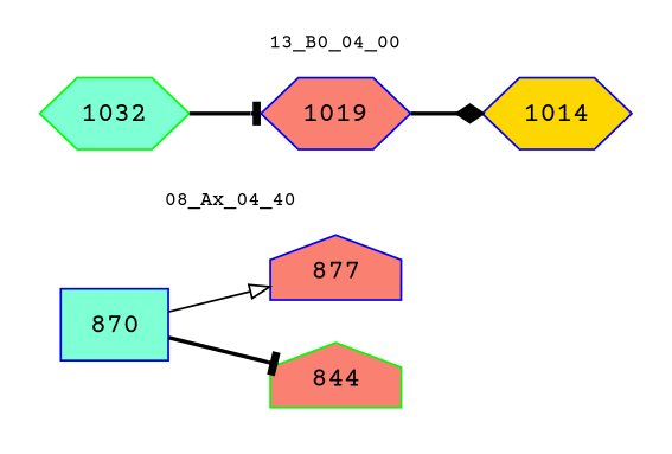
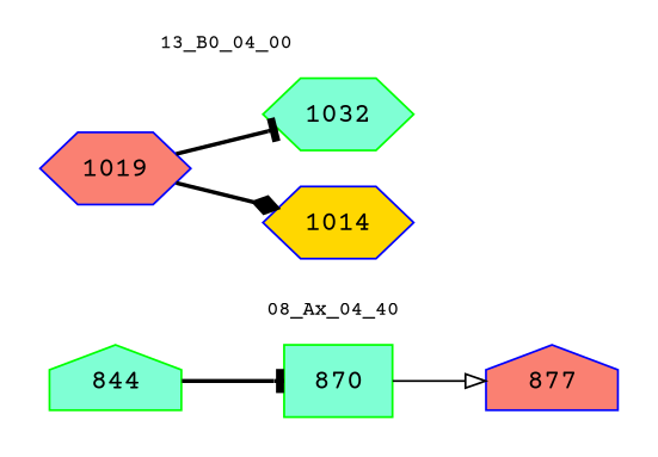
  digraph {
    fontname="Courier Prime"
    rankdir=LR
    node [color=blue fillcolor=salmon fontname="Courier Prime" shape=hexagon style=filled]
    edge [arrowhead=tee color=black fontname="Courier Prime" style=bold]
-   n1 [fillcolor=aquamarine label=870 shape=box]
-   n2 [color=green label=844 shape=house]
+   n1 [color=green fillcolor=aquamarine label=870 shape=box]
+   n2 [color=green fillcolor=aquamarine label=844 shape=house]
    n3 [label=877 shape=house]
    n4 [label=1019]
    n5 [fillcolor=gold label=1014]
    n6 [color=green fillcolor=aquamarine label=1032]
    subgraph cluster_1 {
      color=white
      fontsize=10
      label="08_Ax_04_40"
      n1
      n2
      n3
    }
    subgraph cluster_2 {
      color=white
      fontsize=10
      label="13_B0_04_00"
      n4
      n5
      n6
    }
-   n1 -> n2
+   n2 -> n1
    n1 -> n3 [arrowhead=onormal style=solid]
    n4 -> n5 [arrowhead=diamond]
-   n6 -> n4
+   n4 -> n6
  }
